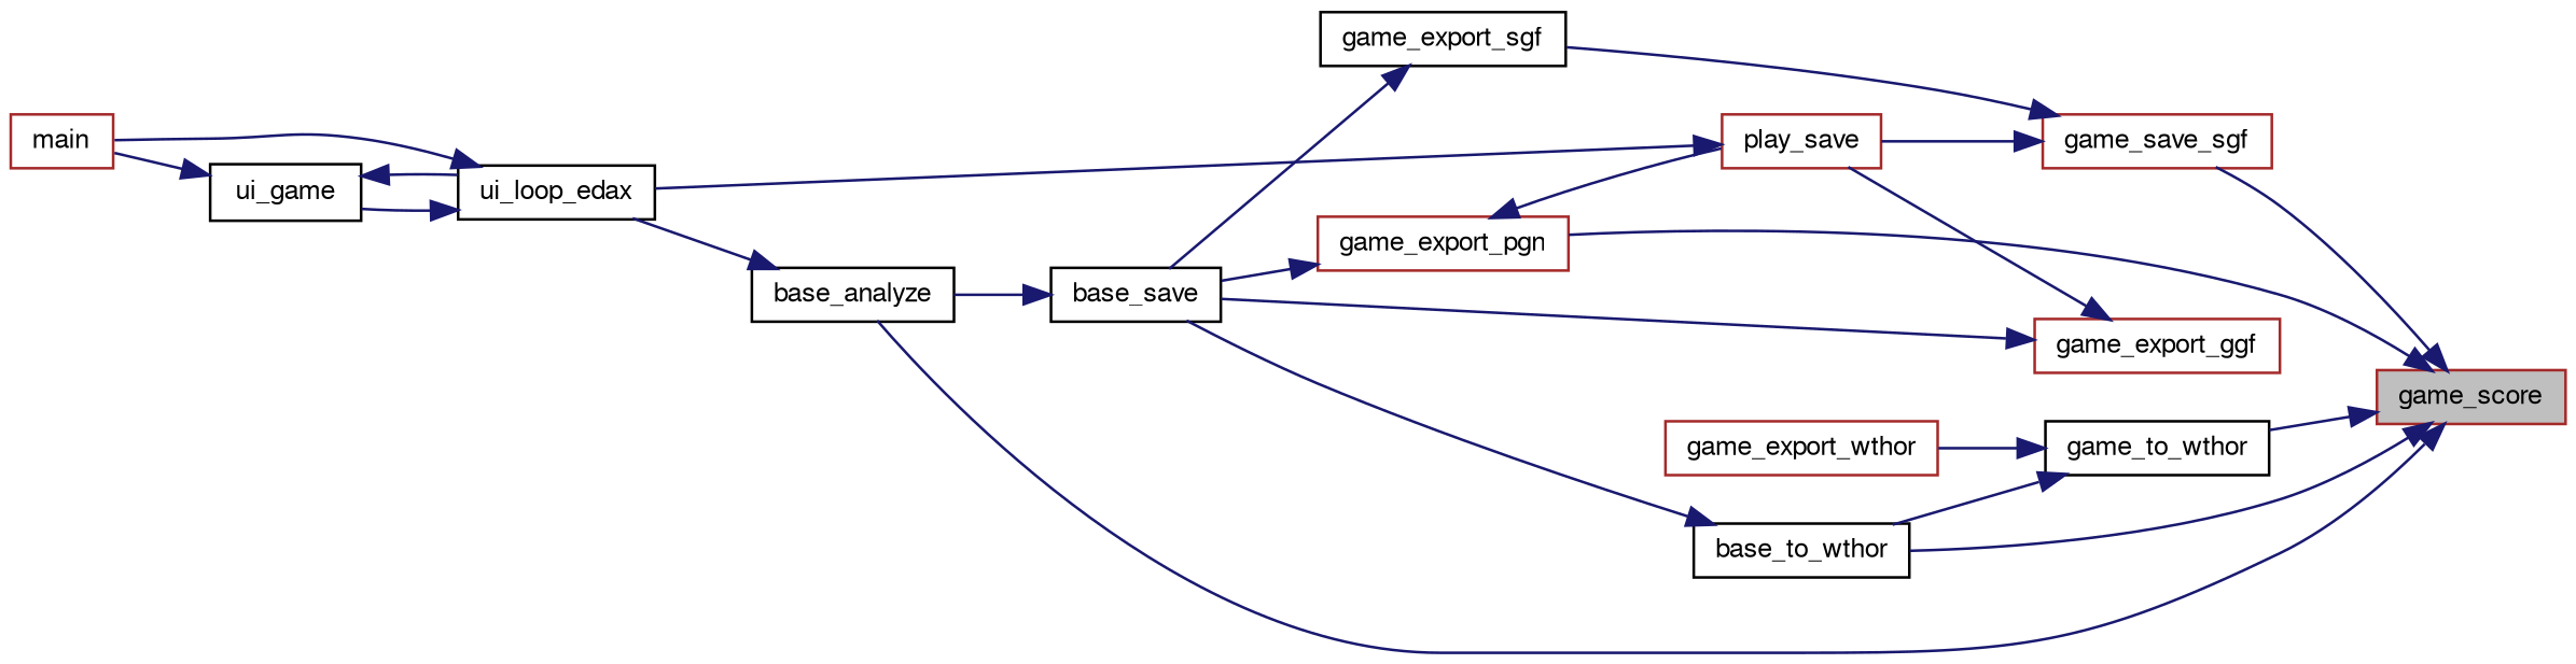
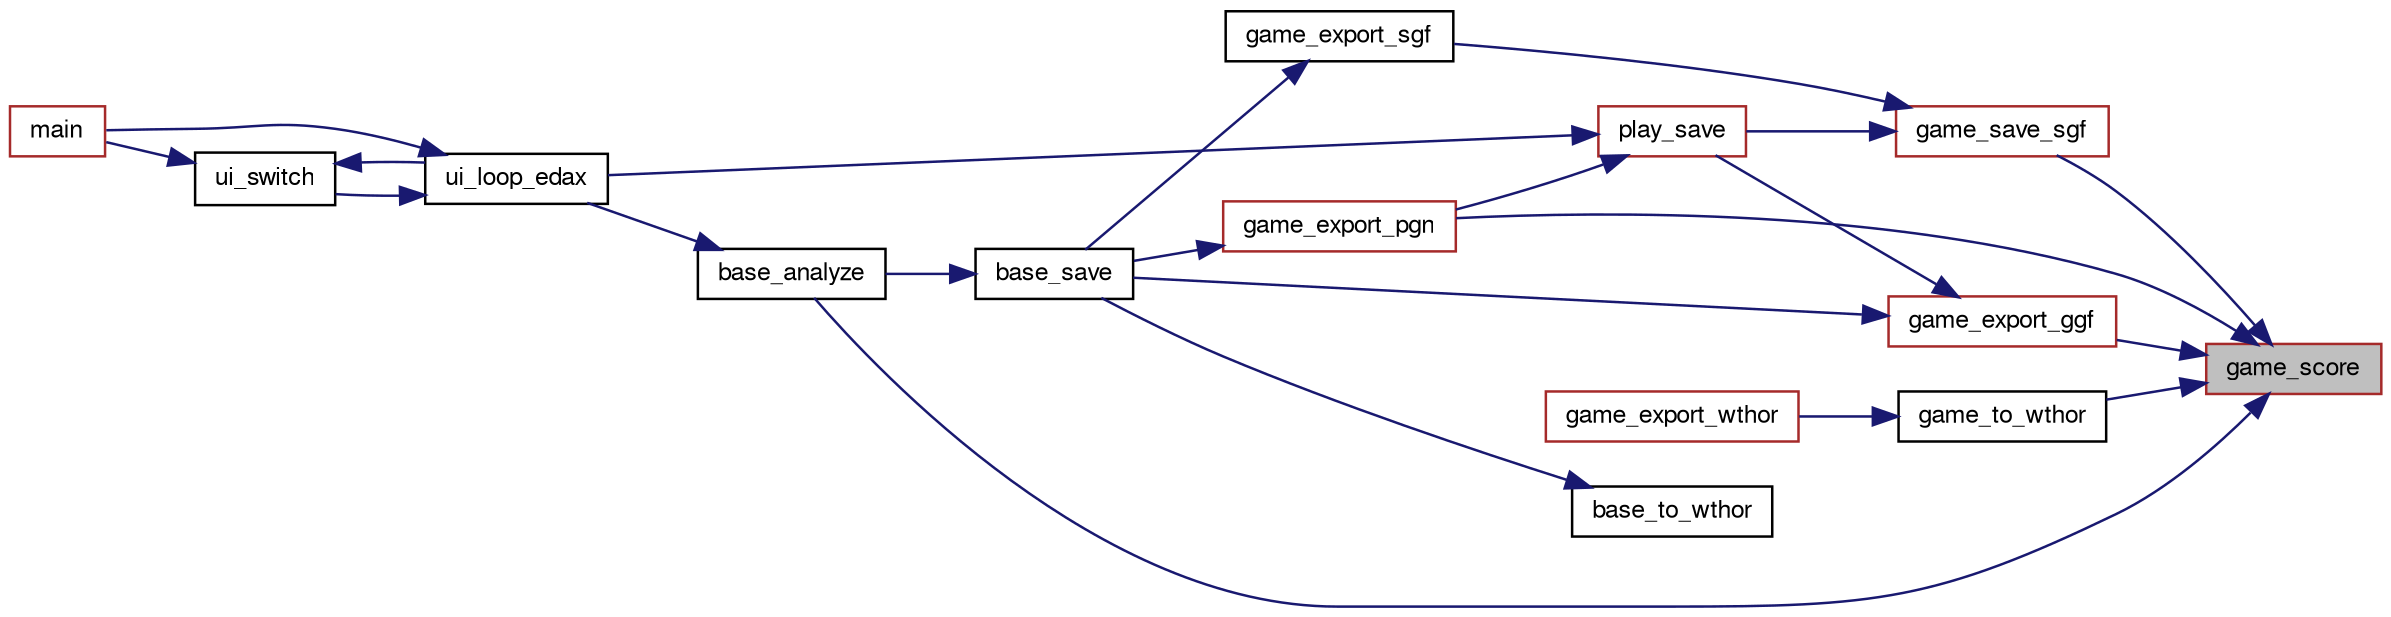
  digraph {
    rankdir=RL
    node [color=brown fontname=FreeSans fontsize=10 shape=record]
    edge [color=midnightblue dir=back fontname=FreeSans fontsize=10 labelfontname=FreeSans labelfontsize=10 style=solid]
    n1 [fillcolor=grey75 fontcolor=black height=0.2 label=game_score style=filled width=0.4]
    n2 [color=black height=0.2 label=base_analyze width=0.4]
    n3 [height=0.2 label=game_export_ggf width=0.4]
    n4 [height=0.2 label=game_export_pgn width=0.4]
    n5 [height=0.2 label=game_save_sgf width=0.4]
    n6 [color=black height=0.2 label=game_to_wthor width=0.4]
    n7 [color=black height=0.2 label=ui_loop_edax width=0.4]
    n8 [color=black height=0.2 label=base_save width=0.4]
    n9 [height=0.2 label=play_save width=0.4]
    n10 [color=black height=0.2 label=game_export_sgf width=0.4]
    n11 [color=black height=0.2 label=base_to_wthor width=0.4]
    n12 [height=0.2 label=game_export_wthor width=0.4]
    n13 [height=0.2 label=main width=0.4]
-   n14 [color=black height=0.2 label=ui_game width=0.4]
+   n14 [color=black height=0.2 label=ui_switch width=0.4]
    n1 -> n2
-   n1 -> n11
+   n1 -> n3
    n1 -> n4
    n1 -> n5
    n1 -> n6
    n2 -> n7
    n3 -> n8
    n3 -> n9
    n4 -> n8
-   n4 -> n9
+   n9 -> n4
    n5 -> n9
    n5 -> n10
-   n6 -> n11
    n6 -> n12
    n7 -> n13
    n7 -> n14
    n8 -> n2
    n9 -> n7
    n10 -> n8
    n11 -> n8
    n14 -> n7
    n14 -> n13
  }
